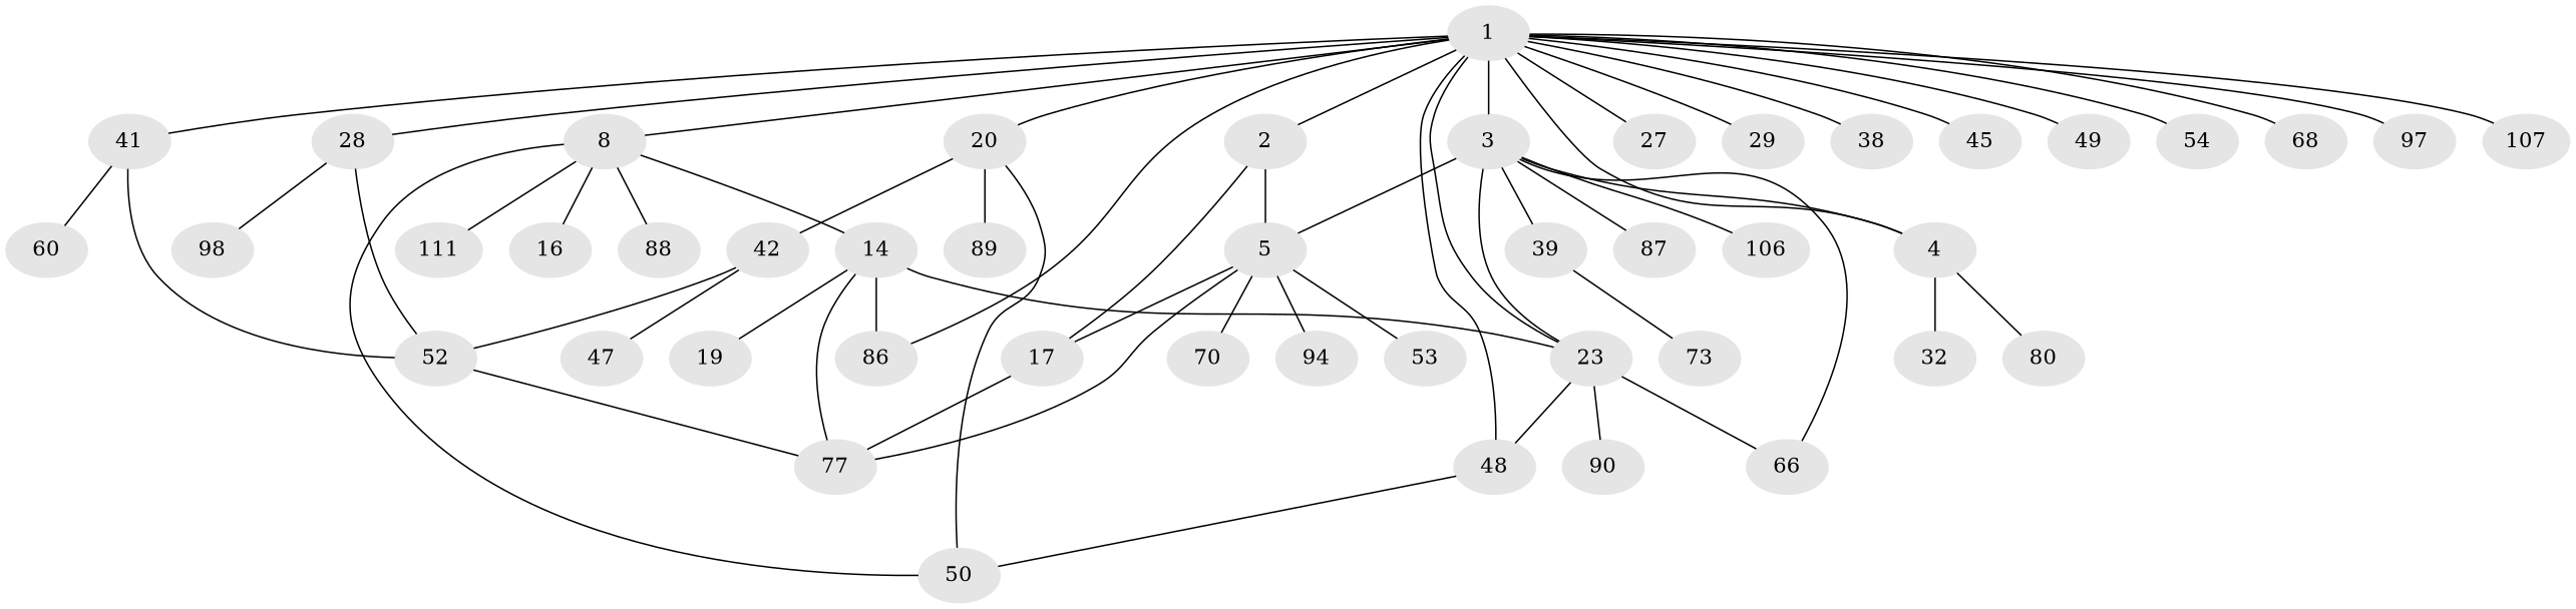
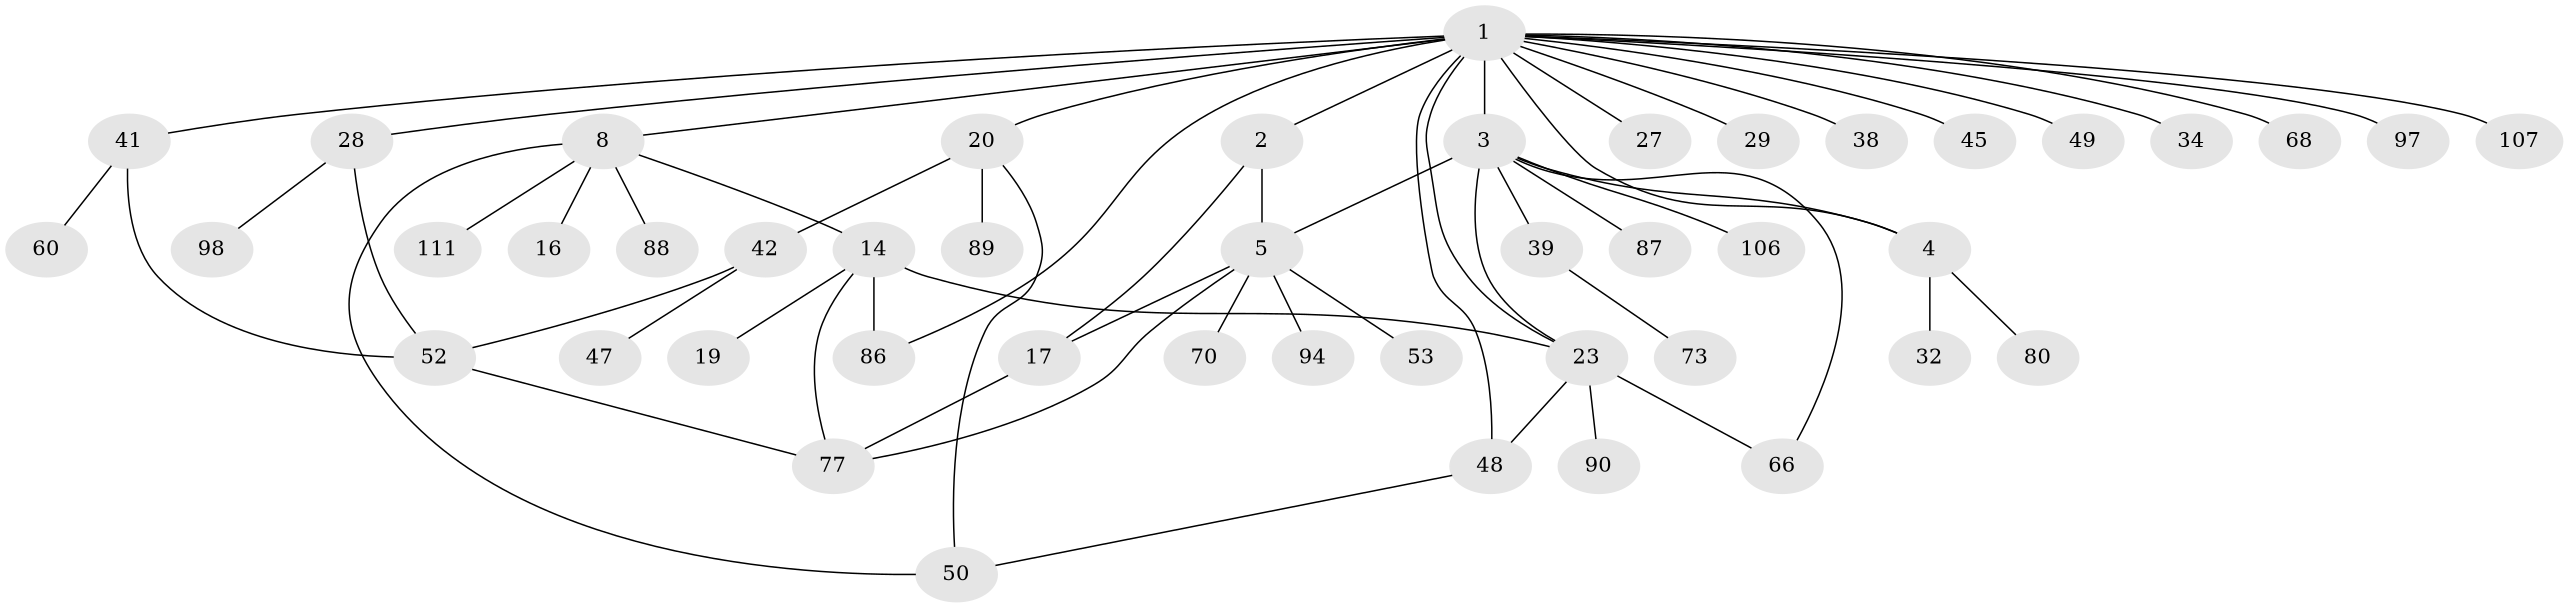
  graph {
    node [color=gray90 style=filled]
    1 [super="+6"]
    2
    3 [super="+30+75+11+7"]
    4 [super="+58+102"]
    8 [super="+63+76"]
    20 [super="+25"]
    23 [super="+43+31+35+85+78"]
    27
    28 [super="+113+91"]
    29
    38
    41 [super="+72"]
    45
    48 [super="+67+109"]
    49 [super="+56"]
-   54 [super="+61"]
+   54 [super="+61" label=34]
    68
    86 [super="+117"]
    97
    107 [super="+120"]
    5 [super="+44+12+34"]
    17 [super="+37+65"]
    39 [super="+59"]
    66
    87
    106
    32
    80 [super="+96"]
    14 [super="+24"]
    16 [super="+99+64"]
    50
    88
    111
    42
    89
    90
    52 [super="+105"]
    98
    60 [super="+100"]
    53
    70
    77 [super="+84+112"]
    94
    73
    19
    47
    1 -- 2
    1 -- 3 [weight=3]
    1 -- 4
    1 -- 8
    1 -- 20
    1 -- 23
    1 -- 27
    1 -- 28
    1 -- 29
    1 -- 38
    1 -- 41
    1 -- 45
    1 -- 48
    1 -- 49
    1 -- 54
    1 -- 68
    1 -- 86
    1 -- 97
    1 -- 107
    2 -- 5
    2 -- 17
    3 -- 4
    3 -- 23
    3 -- 5
    3 -- 39
    3 -- 66
    3 -- 87
    3 -- 106
    4 -- 32
    4 -- 80
    8 -- 14
    8 -- 16
    8 -- 50
    8 -- 88
    8 -- 111
    20 -- 50
    20 -- 42
    20 -- 89
    23 -- 48
    23 -- 66
    23 -- 90
    28 -- 52
    28 -- 98
    41 -- 52
    41 -- 60
    48 -- 50
    5 -- 17
    5 -- 53
    5 -- 70
    5 -- 77
    5 -- 94
    17 -- 77
    39 -- 73
    14 -- 23 [weight=2]
    14 -- 86
    14 -- 77
    14 -- 19
    42 -- 52
    42 -- 47
    52 -- 77
  }
